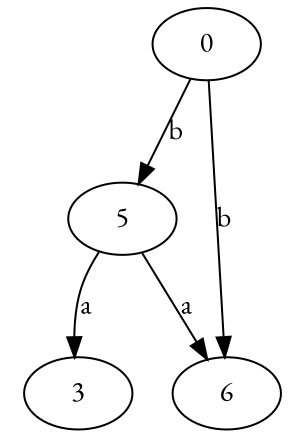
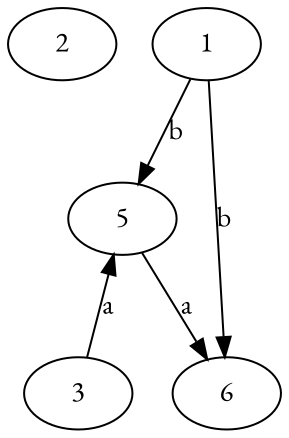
  strict digraph {
    fontname="EB Garamond"
    node [fontname="EB Garamond"]
    edge [fontname="EB Garamond"]
+   2
    5
    3
    6
-   1 [label=0]
-   5 -> 3 [label=a]
+   1
+   3 -> 5 [label=a]
    5 -> 6 [label=a]
    1 -> 5 [label=b]
    1 -> 6 [label=b]
  }
